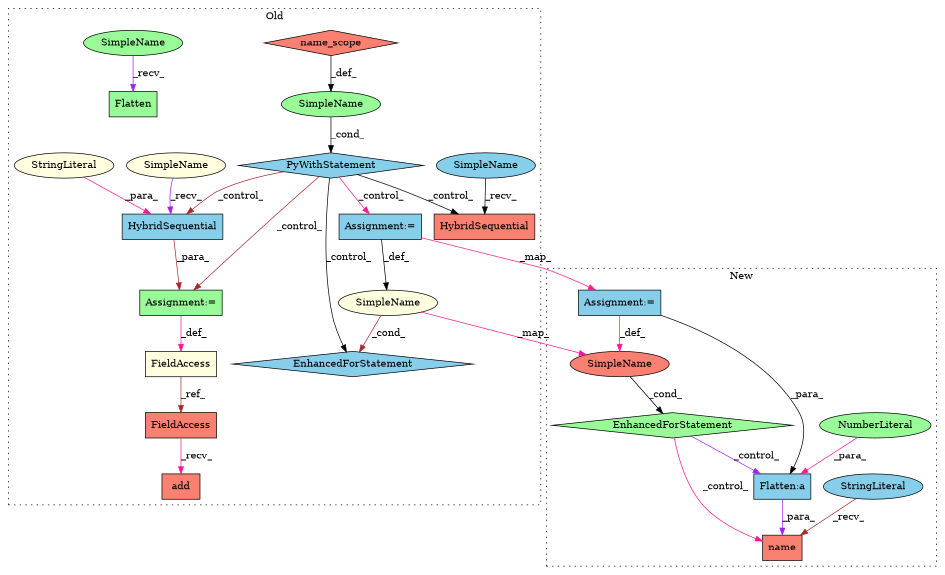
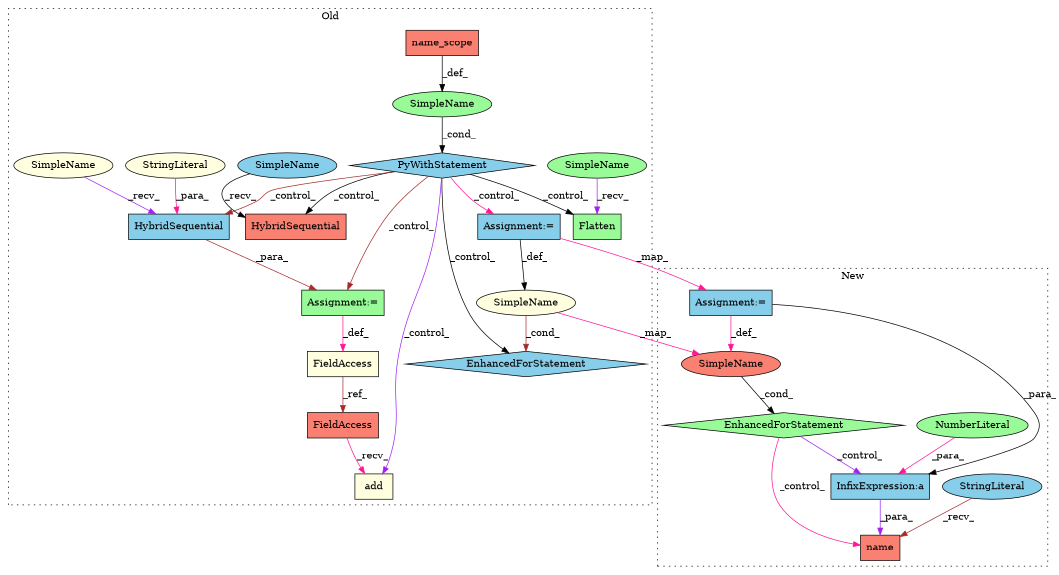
  digraph {
    node [a=32 fillcolor=skyblue l=2 s="3584,3697" shape=box style=filled]
    edge [color=black]
-   n1 [fillcolor=salmon l=12 label=name_scope s=3375 shape=diamond]
+   n1 [fillcolor=salmon l=12 label=name_scope s=3375]
    n2 [a=104 l="10,2" label=PyWithStatement s="3360,3387" shape=diamond]
    n3 [a=70 l="69,2" label=EnhancedForStatement shape=diamond]
    n4 [a=42 fillcolor=palegreen label=SimpleName shape=ellipse l="" s=""]
    n5 [a=7 l="69,2" label="Assignment:="]
    n6 [a=42 fillcolor=lightyellow l=18 label=SimpleName s=3657 shape=ellipse]
-   n7 [fillcolor=salmon l="4,1" label=add s="4848,4864"]
+   n7 [fillcolor=lightyellow l="4,1" label=add s="4848,4864"]
    n8 [fillcolor=palegreen l=9 label=Flatten s=4855]
    n9 [a=22 fillcolor=lightyellow l=11 label=FieldAccess s=4793]
    n10 [fillcolor=salmon l="17,1" label=HybridSequential s="3414,3433"]
    n11 [l="17,1" label=HybridSequential s="4808,4827"]
    n12 [a=45 fillcolor=lightyellow label=StringLiteral s=4825 shape=ellipse]
    n13 [a=7 fillcolor=palegreen l=1 label="Assignment:=" s=4804]
    n14 [a=22 fillcolor=salmon l=11 label=FieldAccess s=4836]
    n15 [a=42 fillcolor=lightyellow label=SimpleName s=4805 shape=ellipse]
    n16 [a=42 fillcolor=palegreen label=SimpleName s=4852 shape=ellipse]
    n17 [a=42 label=SimpleName s=3411 shape=ellipse]
    n18 [a=70 fillcolor=palegreen l="63,2" label=EnhancedForStatement s="3406,3513" shape=diamond]
    n19 [fillcolor=salmon l="7,1" label=name s="3997,4009"]
    n20 [a=45 l=8 label=StringLiteral s=3988 shape=ellipse]
    n21 [a=7 l="63,2" label="Assignment:=" s="3406,3513"]
    n22 [a=42 fillcolor=salmon l=18 label=SimpleName s=3473 shape=ellipse]
-   n23 [a=27 l=3 label="Flatten:a" s=4005]
+   n23 [a=27 l=3 label="InfixExpression:a" s=4005]
    n24 [a=34 fillcolor=palegreen l=1 label=NumberLiteral s=4008 shape=ellipse]
    subgraph cluster_1 {
      label=Old
      style=dotted
      n1
      n2
      n3
      n4
      n5
      n6
      n7
      n8
      n9
      n10
      n11
      n12
      n13
      n14
      n15
      n16
      n17
    }
    subgraph cluster_2 {
      label=New
      style=dotted
      n18
      n19
      n20
      n21
      n22
      n23
      n24
    }
    n1 -> n4 [label=_def_]
    n2 -> n3 [label=_control_]
    n2 -> n5 [color=deeppink label=_control_]
+   n2 -> n7 [color=purple label=_control_]
+   n2 -> n8 [label=_control_]
    n2 -> n10 [label=_control_]
    n2 -> n11 [color=brown label=_control_]
    n2 -> n13 [color=brown label=_control_]
    n4 -> n2 [label=_cond_]
    n5 -> n6 [label=_def_]
    n5 -> n21 [color=deeppink label=_map_]
    n6 -> n3 [color=brown label=_cond_]
    n6 -> n22 [color=deeppink label=_map_]
    n9 -> n14 [color=brown label=_ref_]
    n11 -> n13 [color=brown label=_para_]
    n12 -> n11 [color=deeppink label=_para_]
    n13 -> n9 [color=deeppink label=_def_]
    n14 -> n7 [color=deeppink label=_recv_]
    n15 -> n11 [color=purple label=_recv_]
    n16 -> n8 [color=purple label=_recv_]
    n17 -> n10 [label=_recv_]
    n18 -> n19 [color=deeppink label=_control_]
    n18 -> n23 [color=purple label=_control_]
    n20 -> n19 [color=brown label=_recv_]
    n21 -> n22 [color=deeppink label=_def_]
    n21 -> n23 [label=_para_]
    n22 -> n18 [label=_cond_]
    n23 -> n19 [color=purple label=_para_]
    n24 -> n23 [color=deeppink label=_para_]
  }
